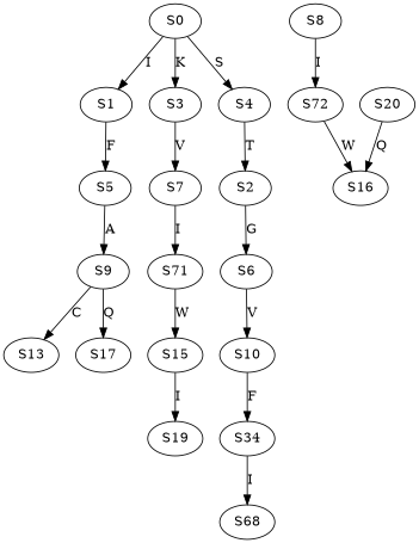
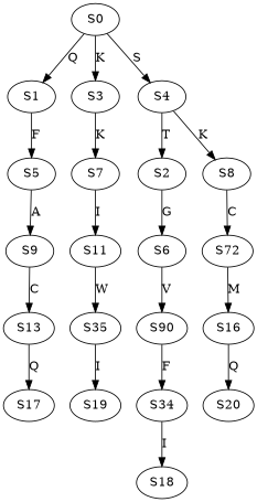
  strict digraph {
    S0
    S1
    S3
    S4
    S5
    S2
    S6
    S7
    S8
    S9
-   S10
-   S11 [label=S71]
+   S10 [label=S90]
+   S11
    n13 [label=S72]
    S13
    n15 [label=S34]
-   S15
+   S15 [label=S35]
    S16
    S17
-   S18 [label=S68]
+   S18
    S19
    S20
-   S0 -> S1 [label=I]
+   S0 -> S1 [label=Q]
    S0 -> S3 [label=K]
    S0 -> S4 [label=S]
    S1 -> S5 [label=F]
-   S3 -> S7 [label=V]
+   S3 -> S7 [label=K]
    S4 -> S2 [label=T]
+   S4 -> S8 [label=K]
    S5 -> S9 [label=A]
    S2 -> S6 [label=G]
    S6 -> S10 [label=V]
    S7 -> S11 [label=I]
-   S8 -> n13 [label=I]
+   S8 -> n13 [label=C]
    S9 -> S13 [label=C]
    S10 -> n15 [label=F]
    S11 -> S15 [label=W]
-   n13 -> S16 [label=W]
-   S9 -> S17 [label=Q]
+   n13 -> S16 [label=M]
+   S13 -> S17 [label=Q]
    n15 -> S18 [label=I]
    S15 -> S19 [label=I]
-   S20 -> S16 [label=Q]
+   S16 -> S20 [label=Q]
  }
